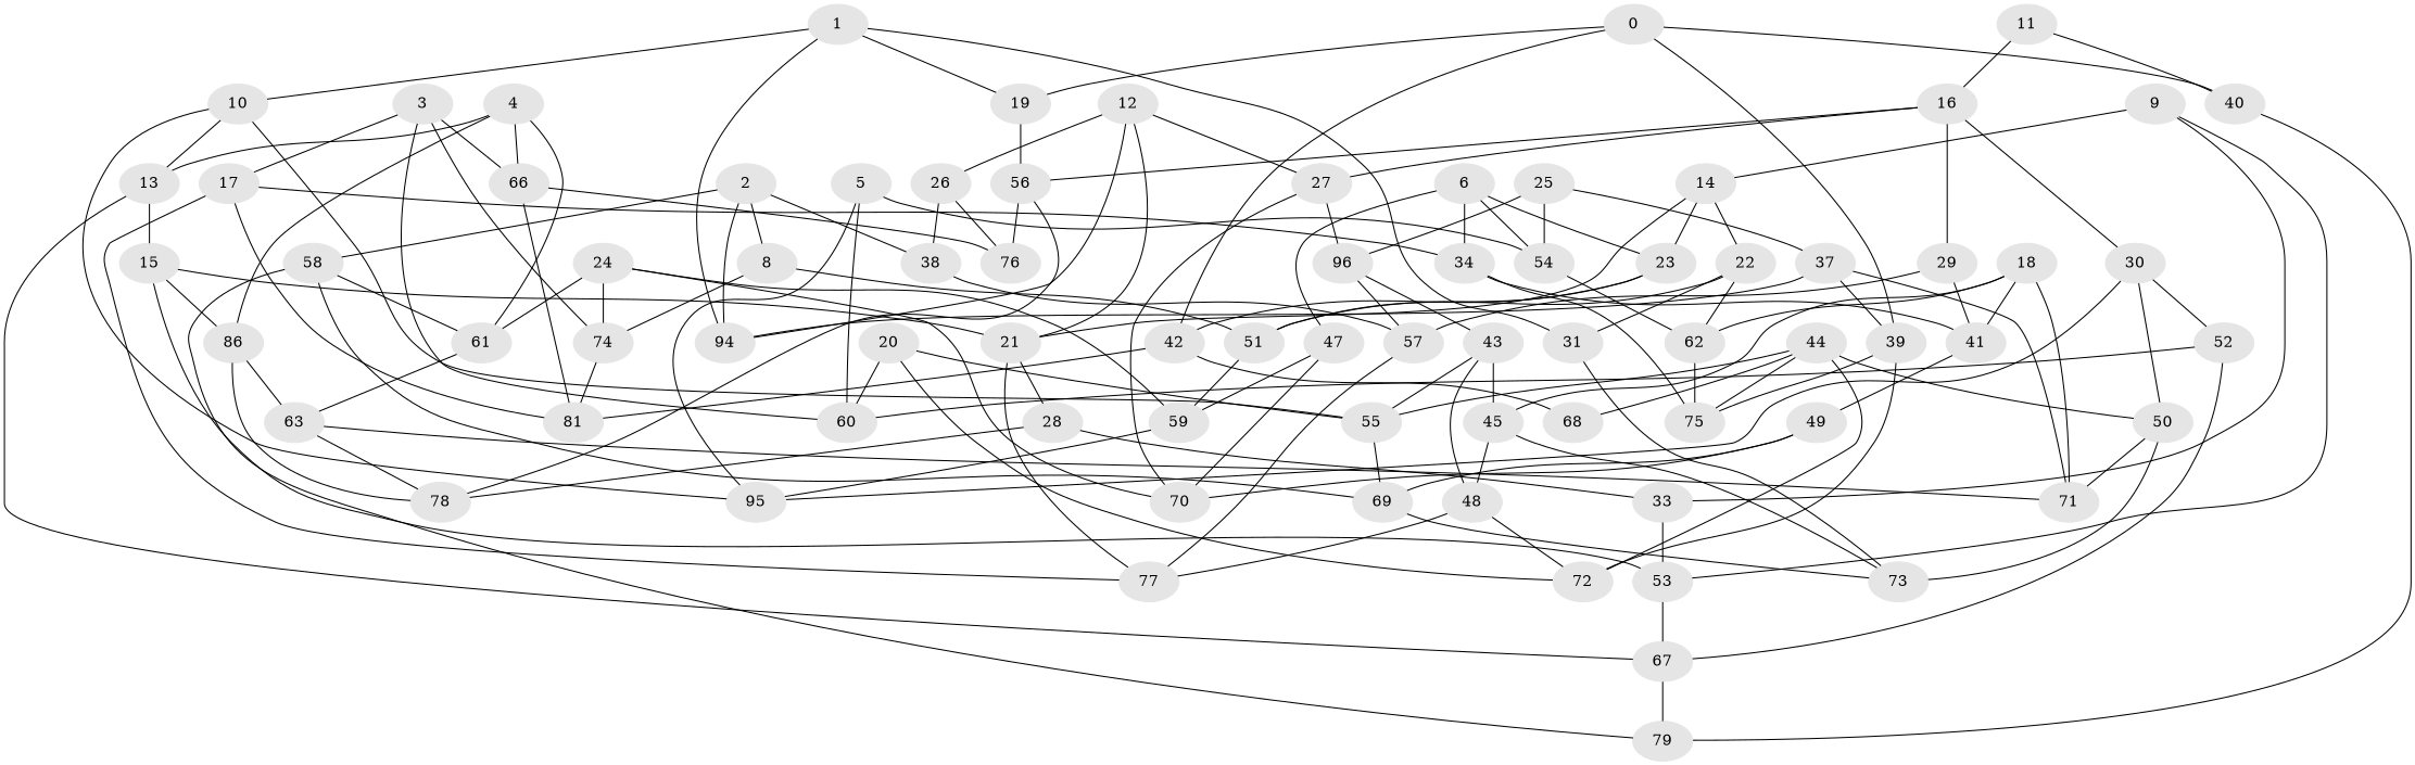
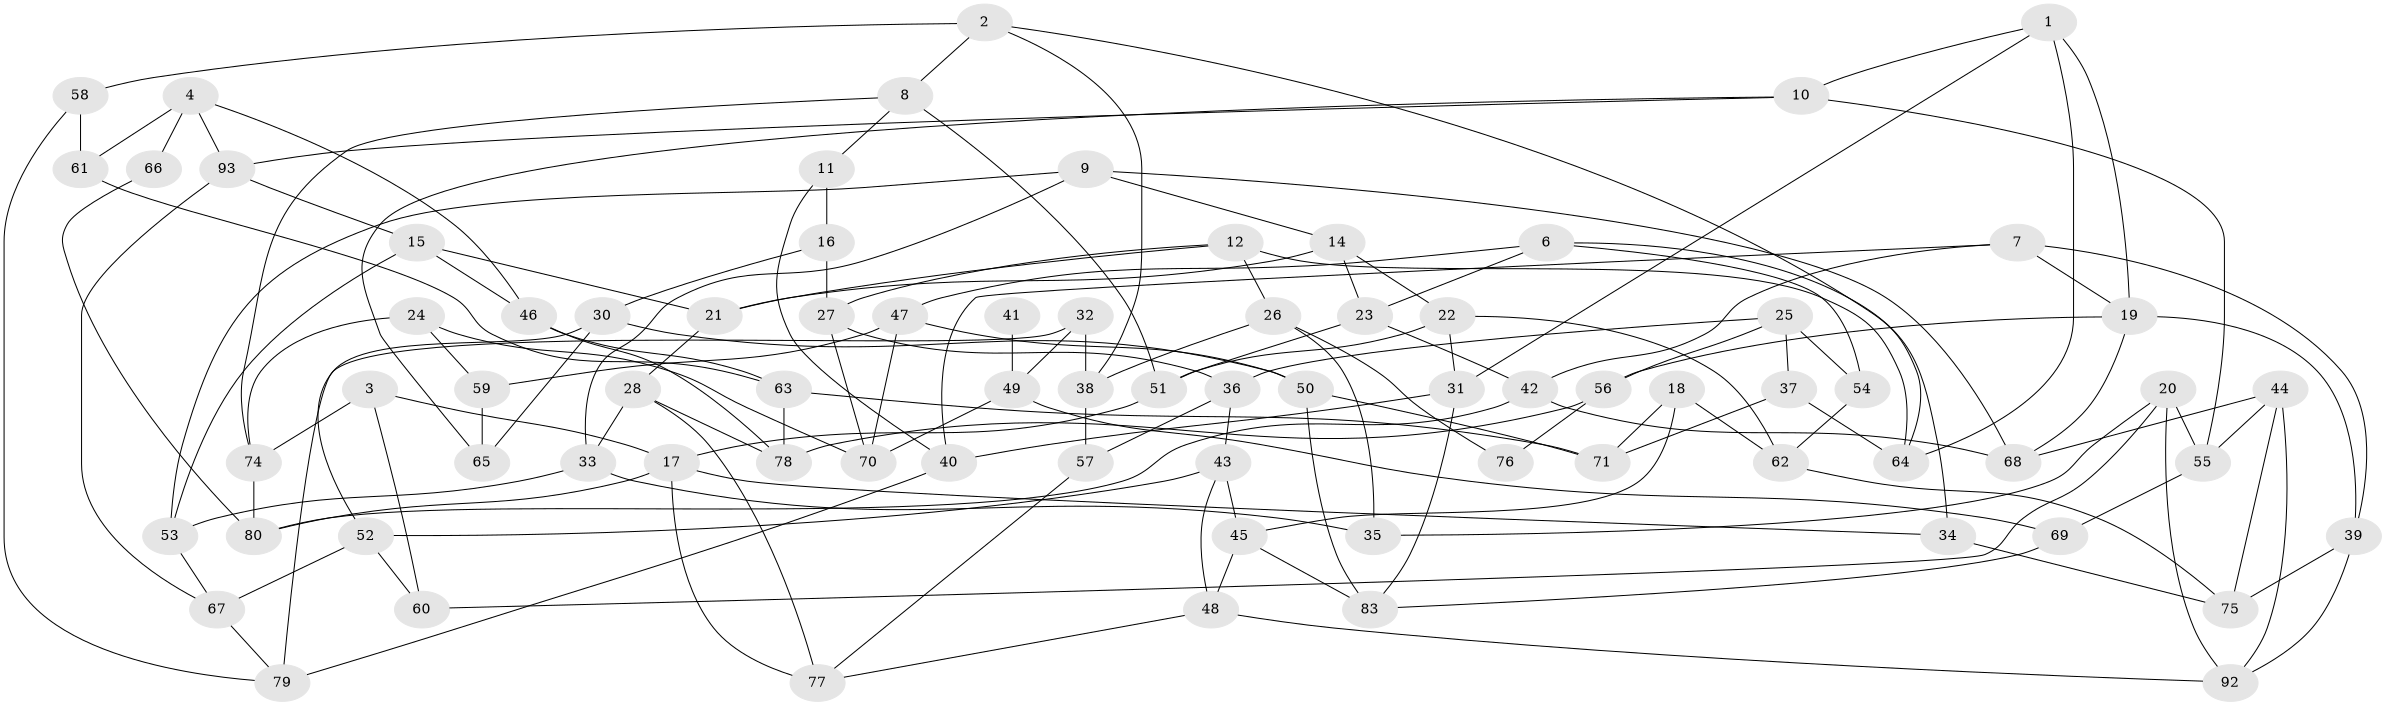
  graph {
    node [color=gray90 style=filled]
    1
    10
    19
    31
-   64 [label=94]
-   13
-   65 [label=95]
+   64
+   13 [label=93]
+   65
    55
    68
    56
    40
-   73
+   73 [label=83]
    2
    8
    38
    58
    74
    11
    51
    57
    61
    79
    69
    3
    17
    60
    66
    34
    77
-   80 [label=81]
+   80
    76
    4
-   46 [label=86]
+   46
    15
    67
    78
    63
-   5
    54
    62
    6
    23
    47
    42
    41
    75
    59
    70
    50
-   7 [label=0]
+   7
    39
-   72
+   72 [label=92]
    16
    9
    14
    33
    53
    21
    22
-   29
+   35
    27
    30
    12
    26
    28
-   36 [label=96]
+   36
    52
    18
    45
    71
    49
    48
    20
    24
    25
    37
    43
+   32
    44
    1 -- 10
    1 -- 19
    1 -- 31
    1 -- 64
    10 -- 13
    10 -- 65
    10 -- 55
+   19 -- 68
    19 -- 56
+   31 -- 40
    31 -- 73
    13 -- 15
    13 -- 67
    55 -- 69
    56 -- 76
    56 -- 78
    40 -- 79
    2 -- 64
    2 -- 8
    2 -- 38
    2 -- 58
    8 -- 74
+   8 -- 11
    8 -- 51
    38 -- 57
    58 -- 61
    58 -- 79
-   58 -- 69
    74 -- 80
    11 -- 40
    11 -- 16
-   51 -- 59
+   51 -- 17
    57 -- 77
    61 -- 63
    69 -- 73
    3 -- 74
    3 -- 17
    3 -- 60
-   3 -- 66
    17 -- 34
    17 -- 77
    17 -- 80
    66 -- 80
-   66 -- 76
-   34 -- 41
    34 -- 75
    4 -- 13
    4 -- 61
    4 -- 66
    4 -- 46
    46 -- 78
    46 -- 63
    15 -- 46
    15 -- 53
    15 -- 21
    67 -- 79
    63 -- 78
    63 -- 71
-   5 -- 65
-   5 -- 60
-   5 -- 54
    54 -- 62
    62 -- 75
    6 -- 34
    6 -- 54
    6 -- 23
    6 -- 47
    23 -- 51
    23 -- 42
    47 -- 59
    47 -- 70
-   44 -- 50
+   47 -- 50
    42 -- 68
    42 -- 80
    41 -- 49
    59 -- 65
    50 -- 73
    50 -- 71
    7 -- 19
    7 -- 40
    7 -- 42
    7 -- 39
    39 -- 75
    39 -- 72
-   16 -- 29
    16 -- 27
    16 -- 30
+   9 -- 68
    9 -- 14
    9 -- 33
    9 -- 53
    14 -- 23
    14 -- 21
    14 -- 22
    33 -- 53
+   33 -- 35
    53 -- 67
    21 -- 28
    22 -- 31
    22 -- 51
    22 -- 62
-   29 -- 57
-   29 -- 41
    27 -- 70
    27 -- 36
    30 -- 65
    30 -- 50
    30 -- 52
    12 -- 64
    12 -- 21
    12 -- 27
    12 -- 26
    26 -- 38
    26 -- 76
-   21 -- 77
+   26 -- 35
+   28 -- 77
    28 -- 78
    28 -- 33
    36 -- 57
    36 -- 43
    52 -- 60
    52 -- 67
    18 -- 62
-   18 -- 41
    18 -- 45
    18 -- 71
    45 -- 73
    45 -- 48
    49 -- 69
    49 -- 70
    48 -- 77
    48 -- 72
    20 -- 55
    20 -- 60
    20 -- 72
+   20 -- 35
    24 -- 74
-   24 -- 61
    24 -- 59
    24 -- 70
-   16 -- 56
+   25 -- 56
    25 -- 54
    25 -- 36
    25 -- 37
    37 -- 64
-   37 -- 39
+   19 -- 39
    37 -- 71
-   43 -- 55
+   43 -- 52
    43 -- 45
    43 -- 48
+   32 -- 38
+   32 -- 79
+   32 -- 49
    44 -- 55
    44 -- 68
    44 -- 75
    44 -- 72
  }
